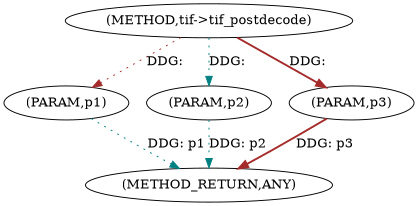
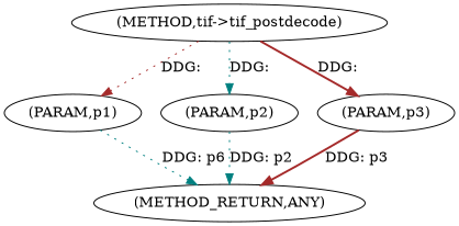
  digraph {
    edge [color=brown style=dotted]
    n1 [label=<(METHOD,tif-&gt;tif_postdecode)>]
    n2 [label=<(PARAM,p1)>]
    n3 [label=<(PARAM,p2)>]
    n4 [label=<(PARAM,p3)>]
    n5 [label=<(METHOD_RETURN,ANY)>]
    n1 -> n2 [label="DDG: "]
    n1 -> n3 [color=teal label="DDG: "]
    n1 -> n4 [label="DDG: " style=bold]
-   n2 -> n5 [color=teal label="DDG: p1"]
+   n2 -> n5 [color=teal label="DDG: p6"]
    n3 -> n5 [color=teal label="DDG: p2"]
    n4 -> n5 [label="DDG: p3" style=bold]
  }
